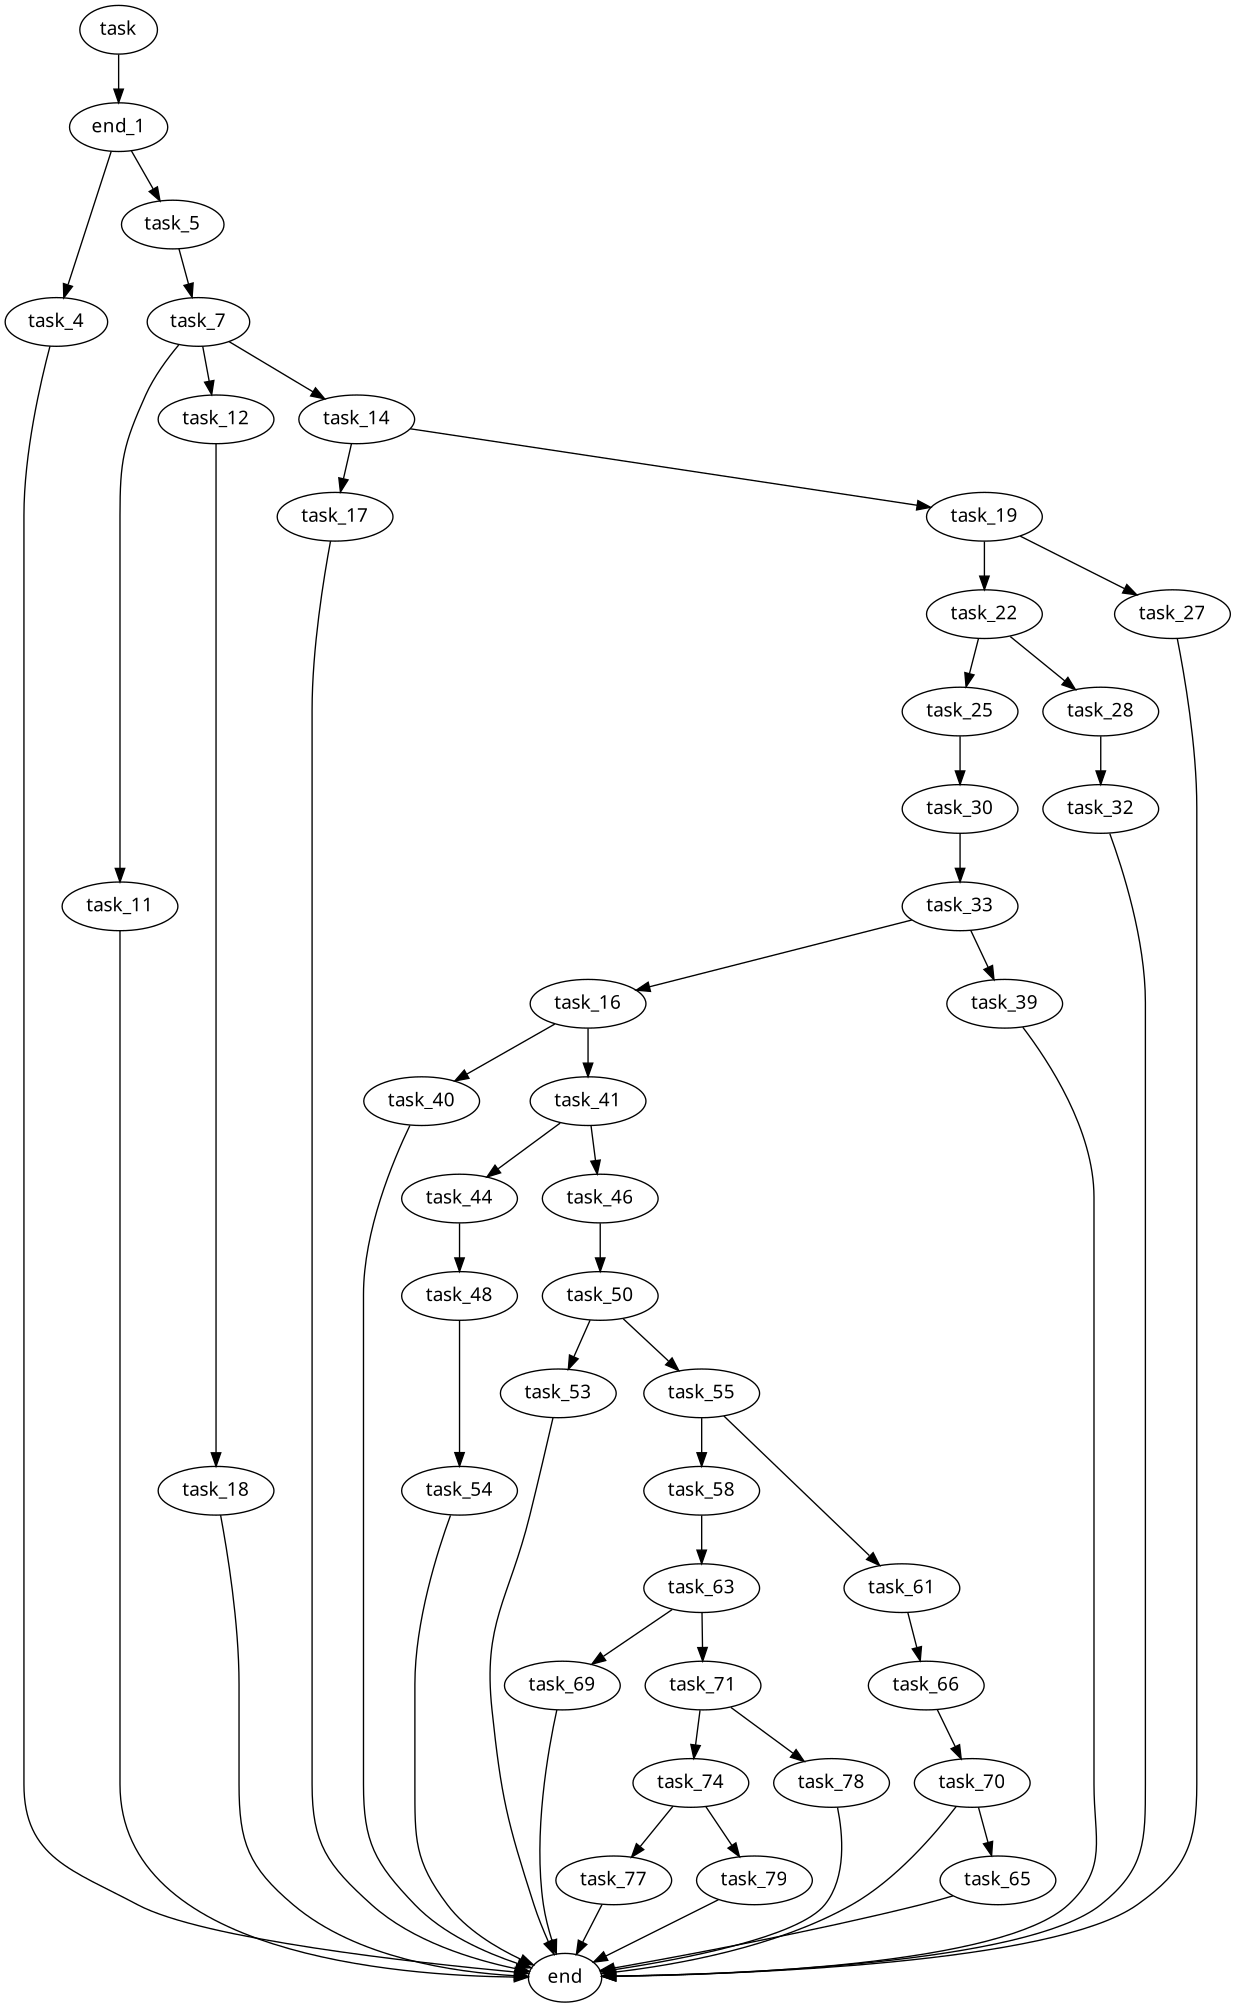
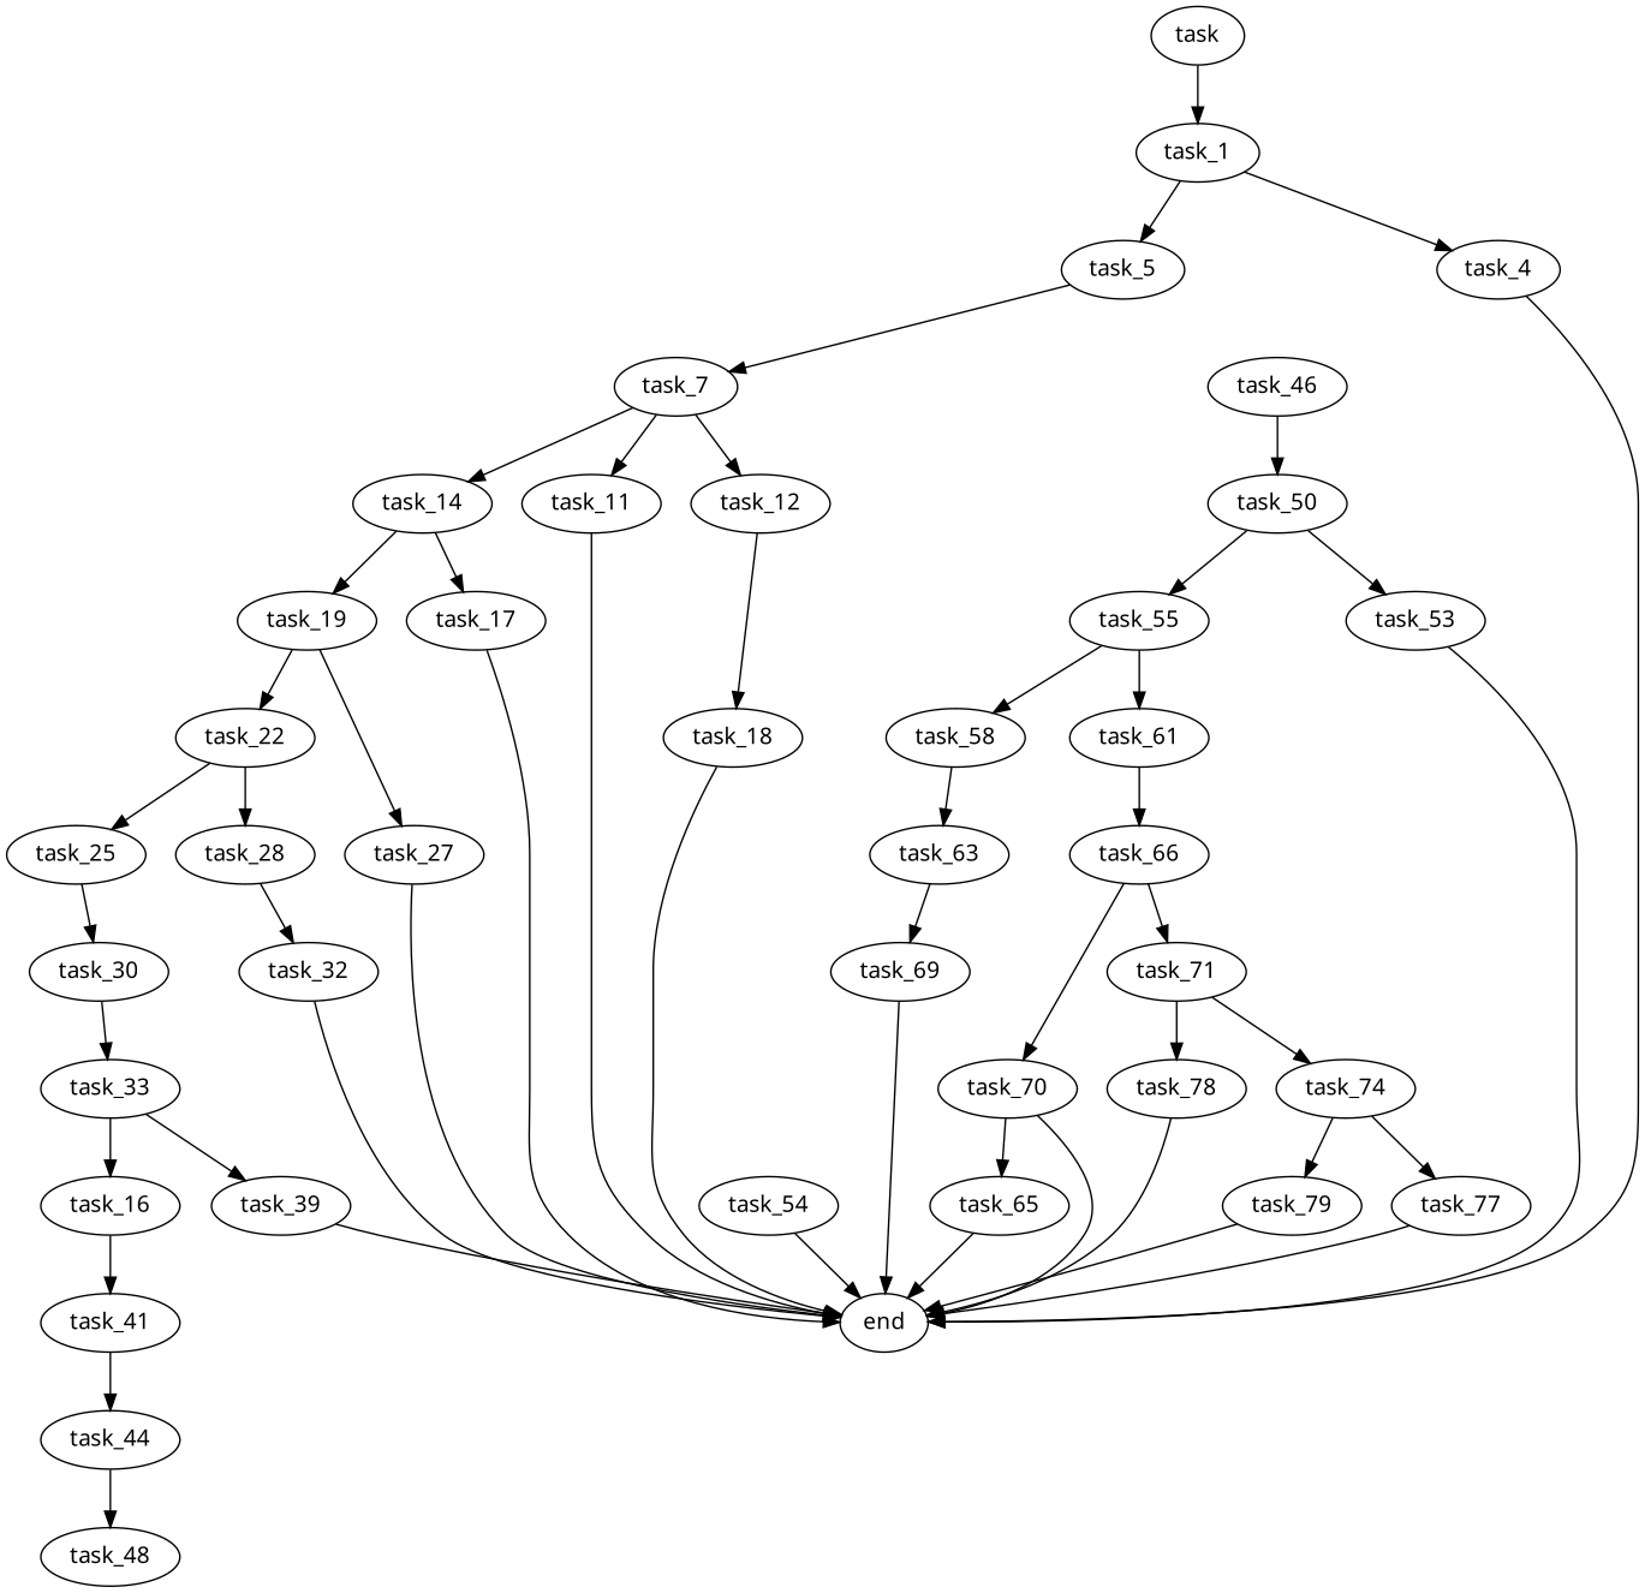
  digraph {
    fontname="Noto Sans"
    node [fontname="Noto Sans"]
    edge [fontname="Noto Sans"]
    n1 [label=task]
-   task_1 [label=end_1]
+   task_1
    task_4
    task_5
    end
    task_7
    task_11
    task_12
    task_14
    task_18
    task_17
    task_19
    task_22
    task_27
    task_25
    task_28
    task_30
    task_32
    task_33
    n20 [label=task_16]
    task_39
-   task_40
    task_41
    task_44
    task_46
    task_48
    task_50
    task_54
    task_53
    task_55
    task_58
    task_61
    task_63
    task_66
    task_69
    task_65
    task_70
    task_71
    task_74
    task_78
    task_77
    task_79
    n1 -> task_1
    task_1 -> task_4
    task_1 -> task_5
    task_4 -> end
    task_5 -> task_7
    task_7 -> task_11
    task_7 -> task_12
    task_7 -> task_14
    task_11 -> end
    task_12 -> task_18
    task_14 -> task_17
    task_14 -> task_19
    task_18 -> end
    task_17 -> end
    task_19 -> task_22
    task_19 -> task_27
    task_22 -> task_25
    task_22 -> task_28
    task_27 -> end
    task_25 -> task_30
    task_28 -> task_32
    task_30 -> task_33
    task_32 -> end
    task_33 -> n20
    task_33 -> task_39
-   n20 -> task_40
    n20 -> task_41
    task_39 -> end
-   task_40 -> end
    task_41 -> task_44
-   task_41 -> task_46
    task_44 -> task_48
    task_46 -> task_50
-   task_48 -> task_54
    task_50 -> task_53
    task_50 -> task_55
    task_54 -> end
    task_53 -> end
    task_55 -> task_58
    task_55 -> task_61
    task_58 -> task_63
    task_61 -> task_66
    task_63 -> task_69
    task_66 -> task_70
-   task_63 -> task_71
+   task_66 -> task_71
    task_69 -> end
    task_65 -> end
    task_70 -> end
    task_70 -> task_65
    task_71 -> task_74
    task_71 -> task_78
    task_74 -> task_77
    task_74 -> task_79
    task_78 -> end
    task_77 -> end
    task_79 -> end
  }
